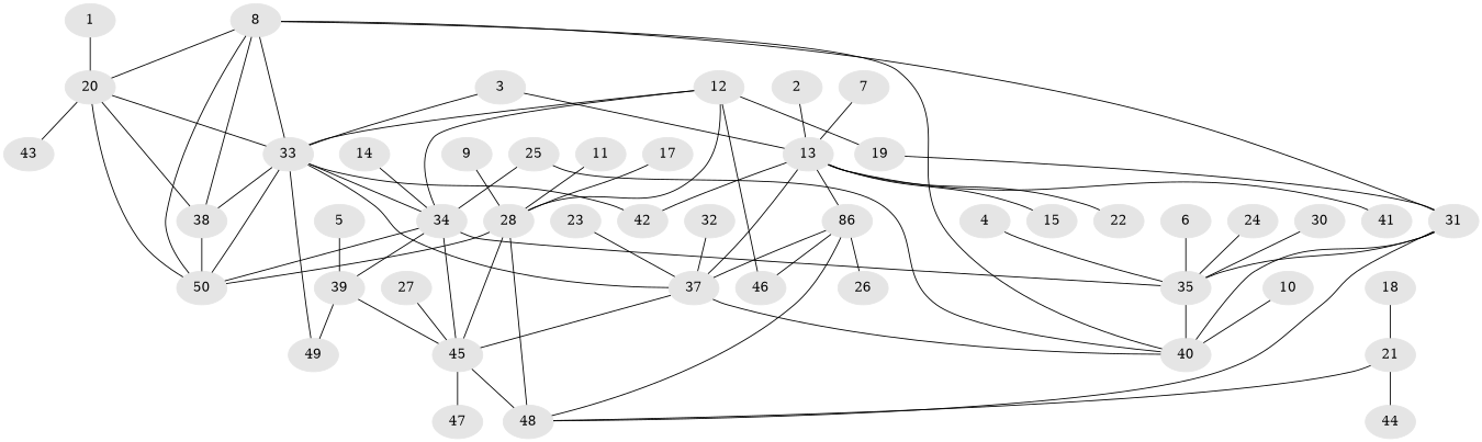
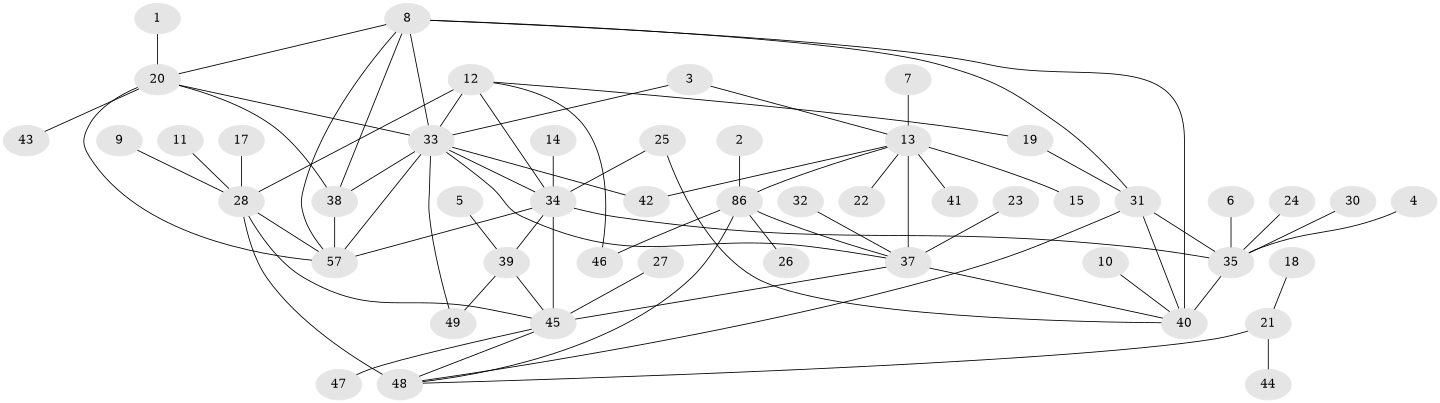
  graph {
    node [color=gray90 style=filled]
    edge [weight=1.0]
    1
    20
    33
    38
-   50
+   50 [label=57]
    43
    2
    13
    15
    n10 [label=86]
    22
    37
    41
    42
    3
    34
    49
    4
    35
    40
    5
    39
    45
    6
    7
    8
    31
    48
    9
    28
    10
    11
    12
    19
    46
    26
    14
    17
    18
    21
    44
    23
    24
    25
    27
    47
    30
    32
    1 -- 20
    20 -- 33
    20 -- 38
    20 -- 50 [weight=2.0]
    20 -- 43
    33 -- 38
    33 -- 50 [weight=2.0]
    33 -- 37
    33 -- 42
    33 -- 34
    33 -- 49
    38 -- 50 [weight=2.0]
-   2 -- 13
+   2 -- n10
    13 -- 15
    13 -- n10 [weight=2.0]
    13 -- 22
    13 -- 37 [weight=6.0]
    13 -- 41
    13 -- 42
    n10 -- 37 [weight=3.0]
    n10 -- 48
    n10 -- 46
    n10 -- 26
    37 -- 40
    37 -- 45
    3 -- 33
    3 -- 13
    34 -- 50 [weight=2.0]
    34 -- 35
    34 -- 39 [weight=2.0]
    34 -- 45 [weight=6.0]
    4 -- 35
    35 -- 40 [weight=6.0]
    5 -- 39
    39 -- 49
    39 -- 45 [weight=3.0]
    45 -- 48
    45 -- 47
    6 -- 35
    7 -- 13
    8 -- 20
    8 -- 33
    8 -- 38
    8 -- 50 [weight=2.0]
    8 -- 40 [weight=2.0]
    8 -- 31
    31 -- 35 [weight=3.0]
    31 -- 40 [weight=2.0]
    31 -- 48
    9 -- 28
    28 -- 50
    28 -- 45
    28 -- 48 [weight=5.0]
    10 -- 40
    11 -- 28
    12 -- 33
    12 -- 34
    12 -- 28 [weight=2.0]
    12 -- 19
    12 -- 46
    19 -- 31
    14 -- 34
    17 -- 28
    18 -- 21
    21 -- 48
    21 -- 44
    23 -- 37
    24 -- 35
    25 -- 34
    25 -- 40
    27 -- 45
    30 -- 35
    32 -- 37
  }
